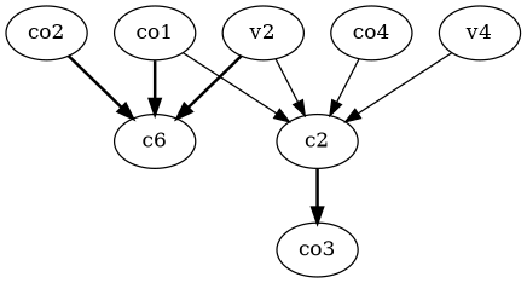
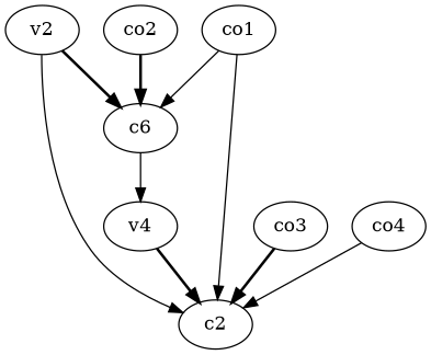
  strict digraph {
    edge [style=solid weight=1]
    n1 [label=c6]
    n2 [label=v4]
    c2
    v2
    co1
    co2
    co3
    co4
-   n2 -> c2
+   n1 -> n2
+   n2 -> c2 [style=bold]
    v2 -> n1 [style=bold]
    v2 -> c2
-   co1 -> n1 [style=bold]
+   co1 -> n1
    co1 -> c2
    co2 -> n1 [style=bold]
-   c2 -> co3 [style=bold]
+   co3 -> c2 [style=bold]
    co4 -> c2
  }
